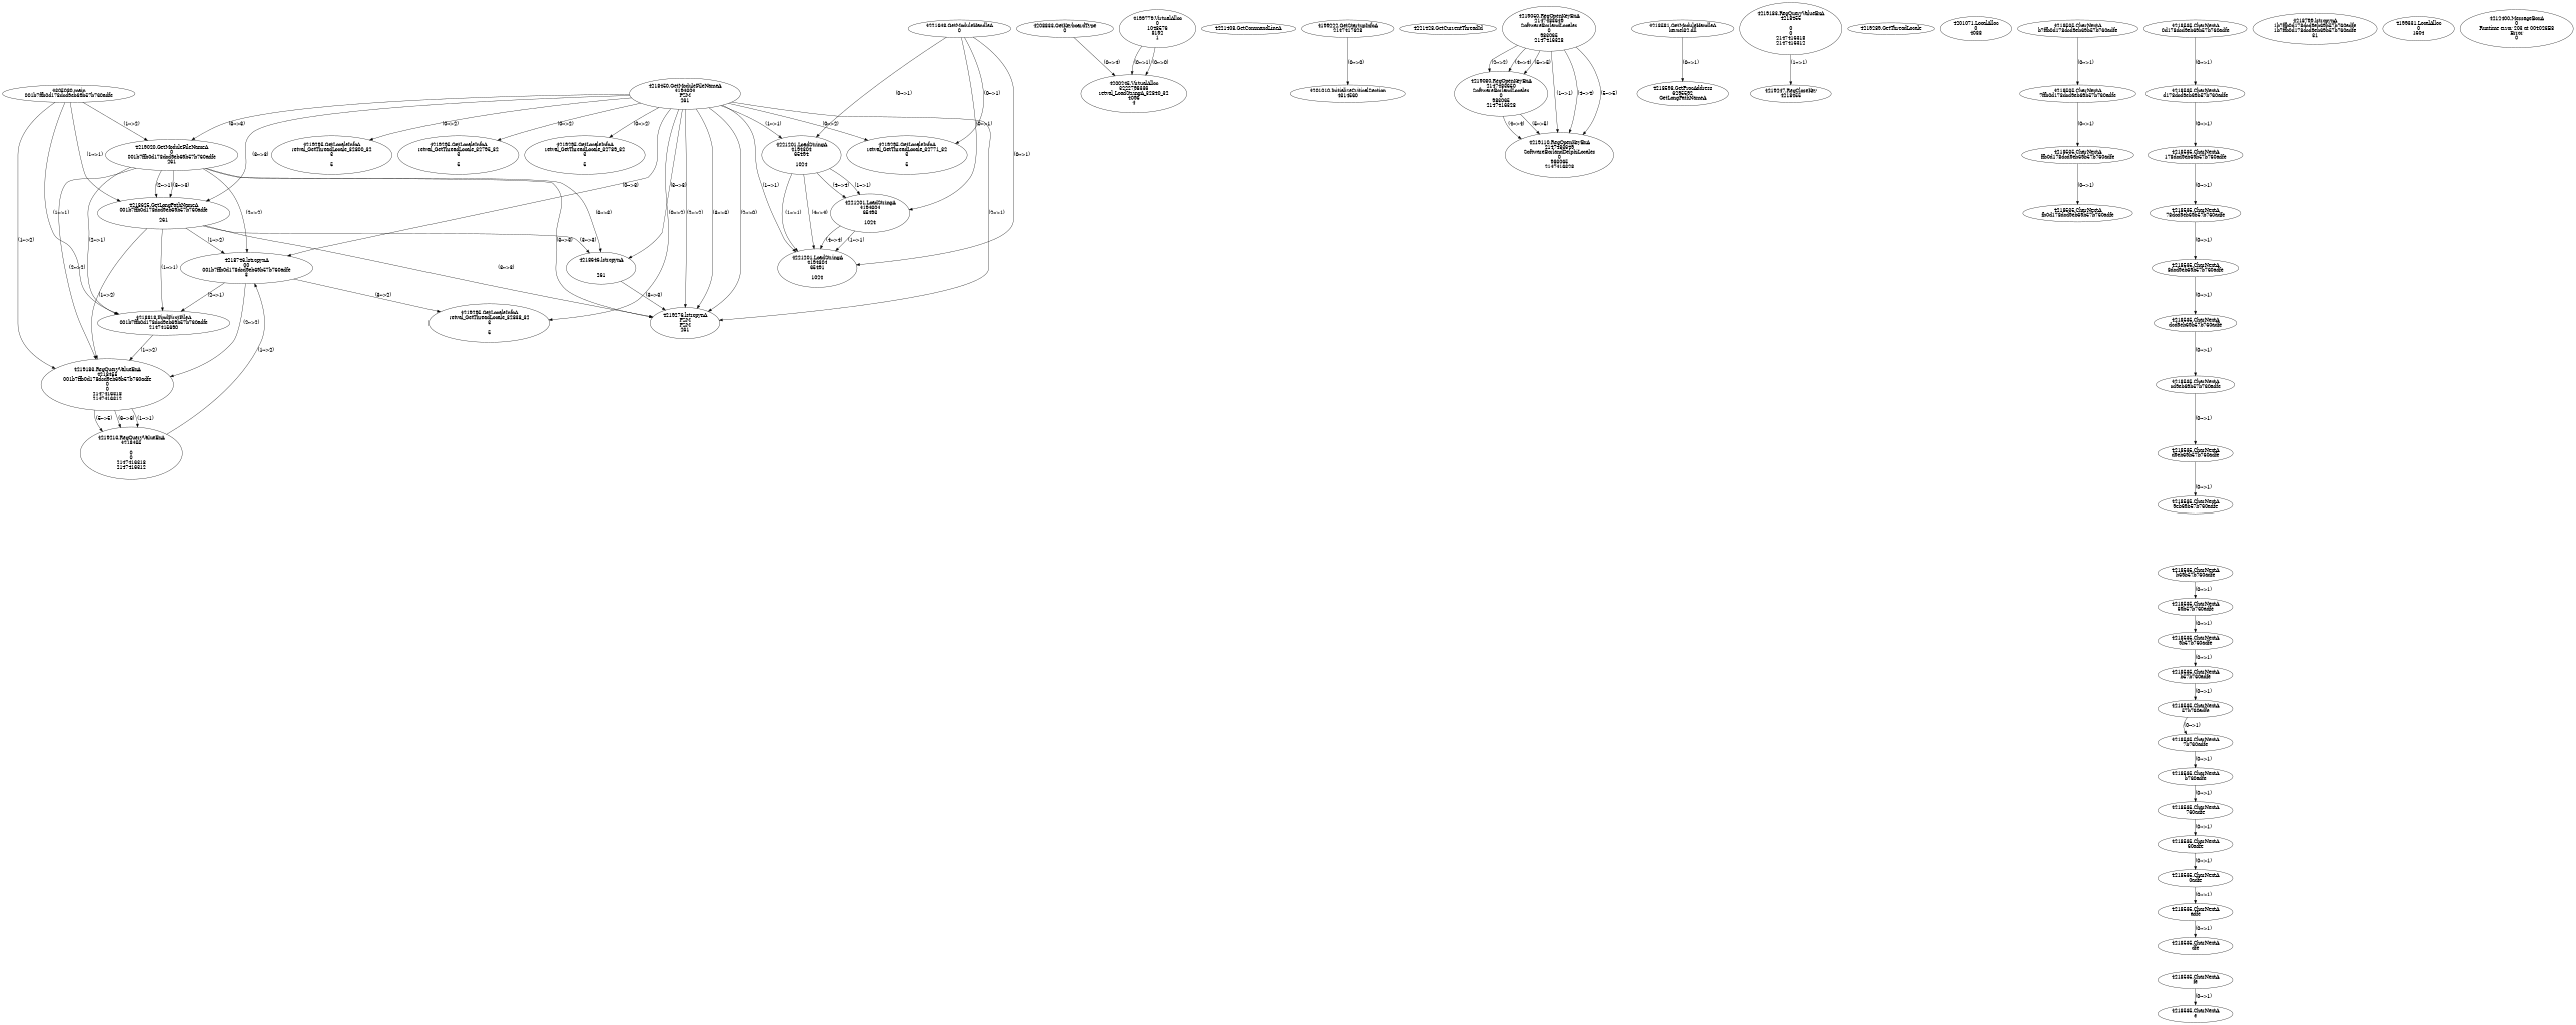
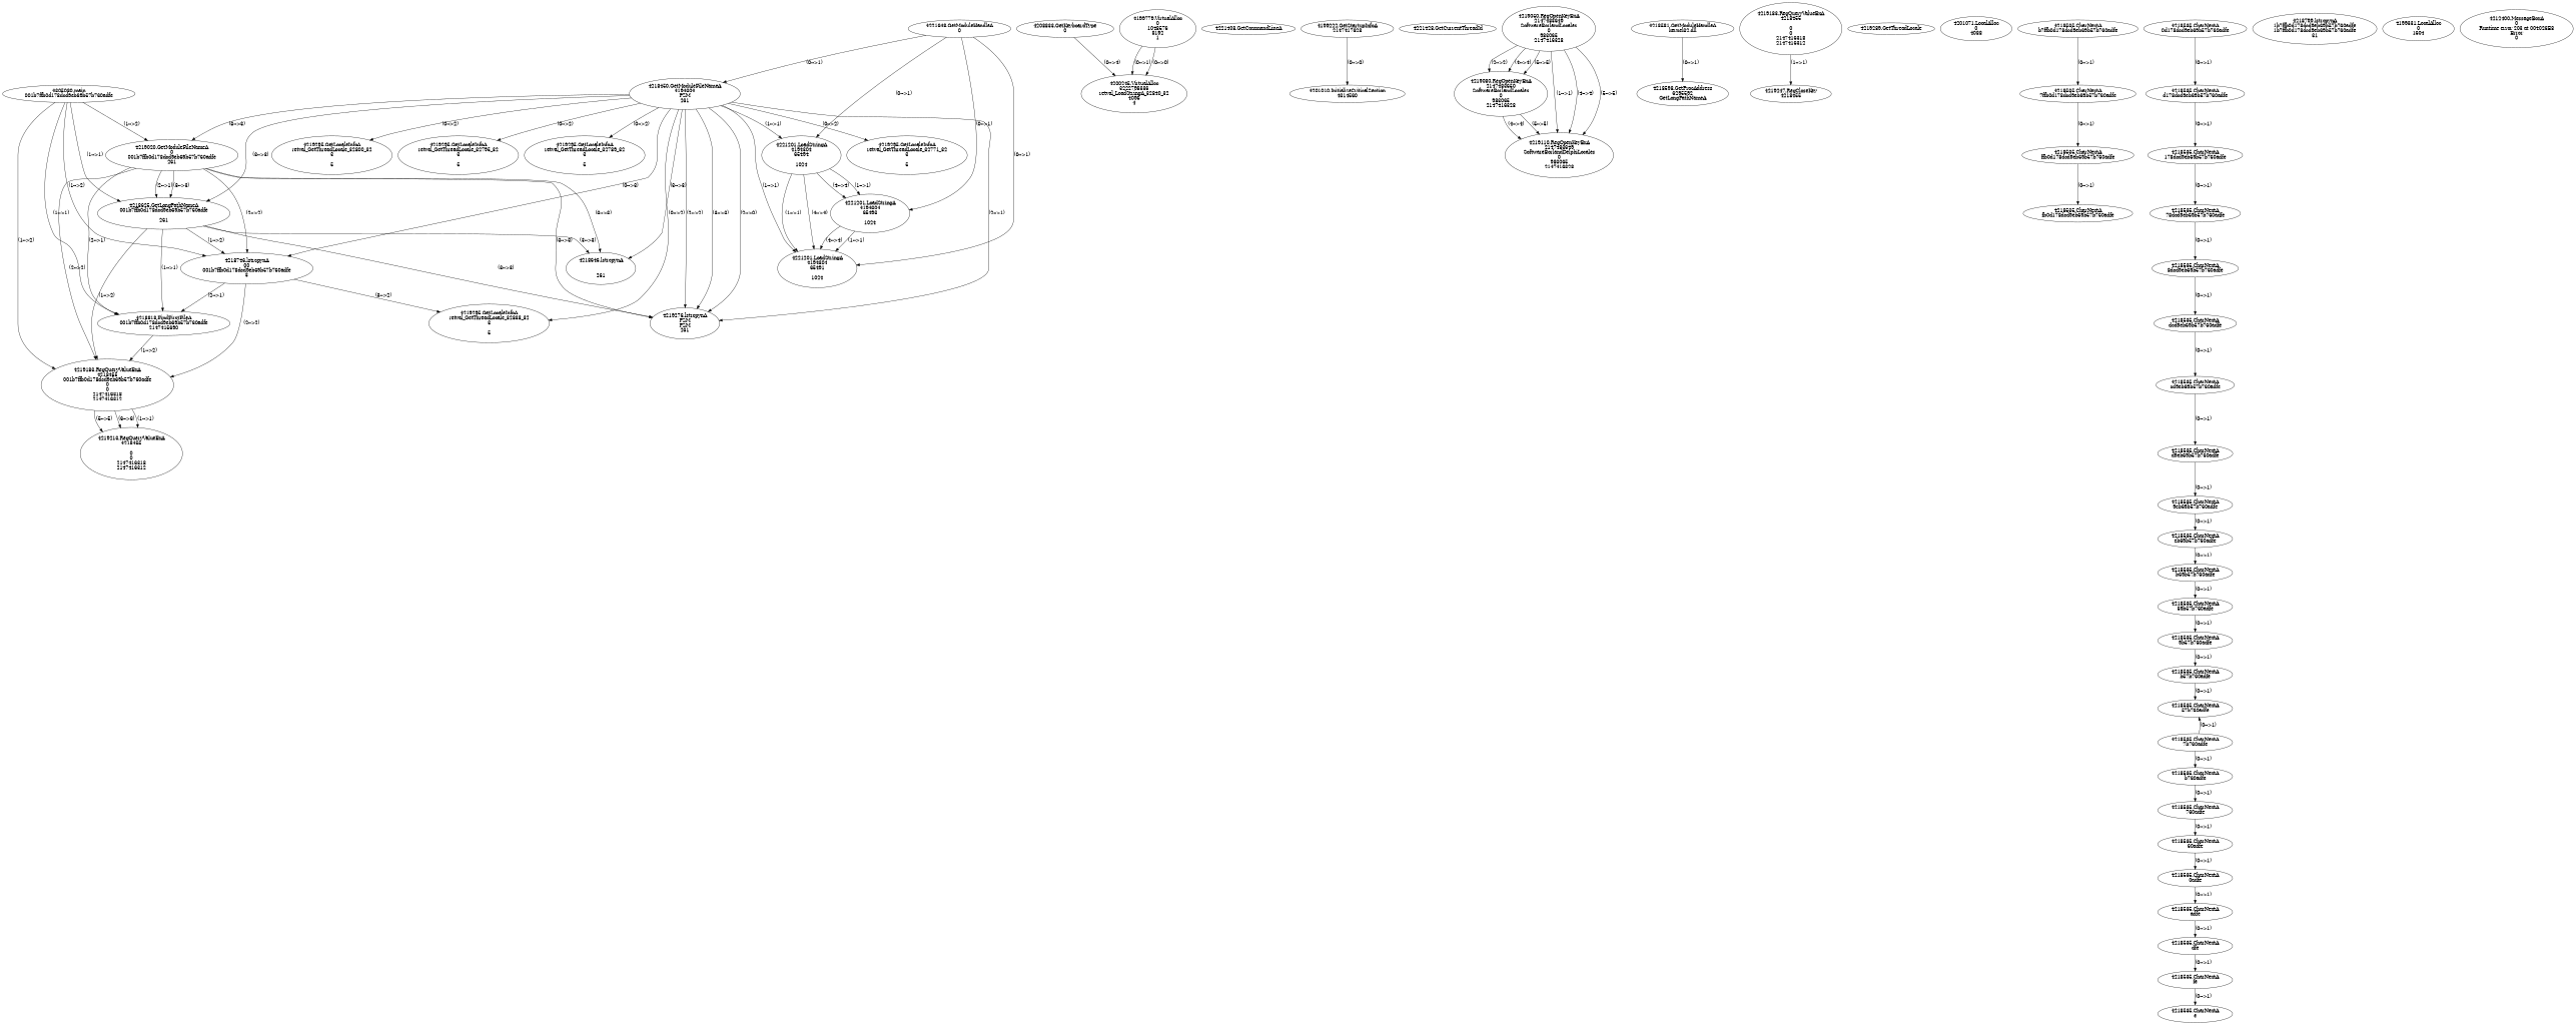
  digraph {
    fontname="DejaVu Serif"
    node [fontname="DejaVu Serif"]
    edge [fontname="DejaVu Serif"]
    n1 [label="4305080.main\n001b7ffb0d178dcd9eb69b57b760adfe"]
    n2 [label="4219020.GetModuleFileNameA\n0\n001b7ffb0d178dcd9eb69b57b760adfe\n261"]
    n3 [label="4218625.GetLongPathNameA\n001b7ffb0d178dcd9eb69b57b760adfe\n\n261"]
    n4 [label="4218746.lstrcpynA\n00\n001b7ffb0d178dcd9eb69b57b760adfe\n3"]
    n5 [label="4218818.FindFirstFileA\n001b7ffb0d178dcd9eb69b57b760adfe\n2147415690"]
    n6 [label="4219183.RegQueryValueExA\n4218455\n001b7ffb0d178dcd9eb69b57b760adfe\n0\n0\n2147416318\n2147416312"]
    n7 [label="4218646.lstrcpynA\n\n\n261"]
    n8 [label="4219276.lstrcpynA\nPZM\nPZM\n261"]
    n9 [label="4219295.GetLocaleInfoA\nretval_GetThreadLocale_32838_32\n3\n\n5"]
    n10 [label="4219213.RegQueryValueExA\n4218455\n\n0\n0\n2147416318\n2147416312"]
    n11 [label="4221648.GetModuleHandleA\n0"]
    n12 [label="4218450.GetModuleFileNameA\n4194304\nPZM\n261"]
    n13 [label="4221201.LoadStringA\n4194304\n65494\n\n1024"]
    n14 [label="4221201.LoadStringA\n4194304\n65493\n\n1024"]
    n15 [label="4221201.LoadStringA\n4194304\n65491\n\n1024"]
    n16 [label="4219295.GetLocaleInfoA\nretval_GetThreadLocale_32800_32\n3\n\n5"]
    n17 [label="4219295.GetLocaleInfoA\nretval_GetThreadLocale_32795_32\n3\n\n5"]
    n18 [label="4219295.GetLocaleInfoA\nretval_GetThreadLocale_32789_32\n3\n\n5"]
    n19 [label="4219295.GetLocaleInfoA\nretval_GetThreadLocale_32771_32\n3\n\n5"]
    n20 [label="4208833.GetKeyboardType\n0"]
    n21 [label="4200245.VirtualAlloc\n3222798336\nretval_LoadStringA_32840_32\n4096\n4"]
    n22 [label="4221408.GetCommandLineA\n"]
    n23 [label="4199222.GetStartupInfoA\n2147417628"]
    n24 [label="4201010.InitializeCriticalSection\n4314560"]
    n25 [label="4221428.GetCurrentThreadId\n"]
    n26 [label="4219050.RegOpenKeyExA\n2147483649\nSoftware\Borland\Locales\n0\n983065\n2147416328"]
    n27 [label="4219080.RegOpenKeyExA\n2147483650\nSoftware\Borland\Locales\n0\n983065\n2147416328"]
    n28 [label="4219110.RegOpenKeyExA\n2147483649\nSoftware\Borland\Delphi\Locales\n0\n983065\n2147416328"]
    n29 [label="4218581.GetModuleHandleA\nkernel32.dll"]
    n30 [label="4218598.GetProcAddress\n6295592\nGetLongPathNameA"]
    n31 [label="4219183.RegQueryValueExA\n4218455\n\n0\n0\n2147416318\n2147416312"]
    n32 [label="4219247.RegCloseKey\n4218455"]
    n33 [label="4219289.GetThreadLocale\n"]
    n34 [label="4201071.LocalAlloc\n0\n4088"]
    n35 [label="4218535.CharNextA\nb7ffb0d178dcd9eb69b57b760adfe"]
    n36 [label="4218535.CharNextA\n7ffb0d178dcd9eb69b57b760adfe"]
    n37 [label="4218535.CharNextA\nffb0d178dcd9eb69b57b760adfe"]
    n38 [label="4218535.CharNextA\nfb0d178dcd9eb69b57b760adfe"]
    n39 [label="4218535.CharNextA\n0d178dcd9eb69b57b760adfe"]
    n40 [label="4218535.CharNextA\nd178dcd9eb69b57b760adfe"]
    n41 [label="4218535.CharNextA\n178dcd9eb69b57b760adfe"]
    n42 [label="4218535.CharNextA\n78dcd9eb69b57b760adfe"]
    n43 [label="4218535.CharNextA\n8dcd9eb69b57b760adfe"]
    n44 [label="4218535.CharNextA\ndcd9eb69b57b760adfe"]
    n45 [label="4218535.CharNextA\ncd9eb69b57b760adfe"]
    n46 [label="4218535.CharNextA\nd9eb69b57b760adfe"]
    n47 [label="4218535.CharNextA\n9eb69b57b760adfe"]
+   n48 [label="4218535.CharNextA\neb69b57b760adfe"]
    n49 [label="4218535.CharNextA\nb69b57b760adfe"]
    n50 [label="4218535.CharNextA\n69b57b760adfe"]
    n51 [label="4218535.CharNextA\n9b57b760adfe"]
    n52 [label="4218535.CharNextA\nb57b760adfe"]
    n53 [label="4218535.CharNextA\n57b760adfe"]
    n54 [label="4218535.CharNextA\n7b760adfe"]
    n55 [label="4218535.CharNextA\nb760adfe"]
    n56 [label="4218535.CharNextA\n760adfe"]
    n57 [label="4218535.CharNextA\n60adfe"]
    n58 [label="4218535.CharNextA\n0adfe"]
    n59 [label="4218535.CharNextA\nadfe"]
    n60 [label="4218535.CharNextA\ndfe"]
    n61 [label="4218535.CharNextA\nfe"]
    n62 [label="4218535.CharNextA\ne"]
    n63 [label="4218799.lstrcpynA\n1b7ffb0d178dcd9eb69b57b760adfe\n1b7ffb0d178dcd9eb69b57b760adfe\n31"]
    n64 [label="4199779.VirtualAlloc\n0\n1048576\n8192\n1"]
    n65 [label="4199331.LocalAlloc\n0\n1604"]
    n66 [label="4212400.MessageBoxA\n0\nRuntime error 203 at 004026E8\nError\n0"]
    n1 -> n2 [label="(1-->2)"]
    n1 -> n3 [label="(1-->1)"]
-   n10 -> n4 [label="(1-->2)"]
+   n1 -> n4 [label="(1-->2)"]
    n1 -> n5 [label="(1-->1)"]
    n1 -> n6 [label="(1-->2)"]
    n2 -> n3 [label="(2-->1)"]
    n2 -> n3 [label="(3-->3)"]
    n2 -> n4 [label="(2-->2)"]
    n2 -> n5 [label="(2-->1)"]
    n2 -> n6 [label="(2-->2)"]
    n2 -> n7 [label="(3-->3)"]
    n2 -> n8 [label="(3-->3)"]
    n3 -> n4 [label="(1-->2)"]
    n3 -> n5 [label="(1-->1)"]
    n3 -> n6 [label="(1-->2)"]
    n3 -> n7 [label="(3-->3)"]
    n3 -> n8 [label="(3-->3)"]
    n4 -> n5 [label="(2-->1)"]
    n4 -> n6 [label="(2-->2)"]
    n4 -> n9 [label="(3-->2)"]
    n5 -> n6 [label="(1-->2)"]
    n6 -> n10 [label="(1-->1)"]
    n6 -> n10 [label="(5-->5)"]
    n6 -> n10 [label="(6-->6)"]
-   n7 -> n8 [label="(3-->3)"]
-   n11 -> n19 [label="(0-->1)"]
+   n11 -> n12 [label="(0-->1)"]
    n11 -> n13 [label="(0-->1)"]
    n11 -> n14 [label="(0-->1)"]
    n11 -> n15 [label="(0-->1)"]
    n12 -> n2 [label="(3-->3)"]
    n12 -> n3 [label="(3-->3)"]
    n12 -> n4 [label="(0-->3)"]
    n12 -> n7 [label="(3-->3)"]
    n12 -> n8 [label="(2-->1)"]
    n12 -> n8 [label="(2-->2)"]
    n12 -> n8 [label="(3-->3)"]
    n12 -> n8 [label="(2-->0)"]
    n12 -> n9 [label="(0-->2)"]
    n12 -> n13 [label="(1-->1)"]
    n12 -> n15 [label="(1-->1)"]
    n12 -> n16 [label="(0-->2)"]
    n12 -> n17 [label="(0-->2)"]
    n12 -> n18 [label="(0-->2)"]
    n12 -> n19 [label="(0-->2)"]
    n13 -> n14 [label="(1-->1)"]
    n13 -> n14 [label="(4-->4)"]
    n13 -> n15 [label="(1-->1)"]
    n13 -> n15 [label="(4-->4)"]
    n14 -> n15 [label="(1-->1)"]
    n14 -> n15 [label="(4-->4)"]
    n20 -> n21 [label="(0-->4)"]
    n23 -> n24 [label="(0-->0)"]
    n26 -> n27 [label="(2-->2)"]
    n26 -> n27 [label="(4-->4)"]
    n26 -> n27 [label="(5-->5)"]
    n26 -> n28 [label="(1-->1)"]
    n26 -> n28 [label="(4-->4)"]
    n26 -> n28 [label="(5-->5)"]
    n27 -> n28 [label="(4-->4)"]
    n27 -> n28 [label="(5-->5)"]
    n29 -> n30 [label="(0-->1)"]
    n31 -> n32 [label="(1-->1)"]
    n35 -> n36 [label="(0-->1)"]
    n36 -> n37 [label="(0-->1)"]
    n37 -> n38 [label="(0-->1)"]
    n39 -> n40 [label="(0-->1)"]
    n40 -> n41 [label="(0-->1)"]
    n41 -> n42 [label="(0-->1)"]
    n42 -> n43 [label="(0-->1)"]
    n43 -> n44 [label="(0-->1)"]
    n44 -> n45 [label="(0-->1)"]
    n45 -> n46 [label="(0-->1)"]
    n46 -> n47 [label="(0-->1)"]
+   n47 -> n48 [label="(0-->1)"]
+   n48 -> n49 [label="(0-->1)"]
    n49 -> n50 [label="(0-->1)"]
    n50 -> n51 [label="(0-->1)"]
    n51 -> n52 [label="(0-->1)"]
    n52 -> n53 [label="(0-->1)"]
-   n53 -> n54 [label="(0-->1)"]
+   n54 -> n53 [label="(0-->1)"]
    n54 -> n55 [label="(0-->1)"]
    n55 -> n56 [label="(0-->1)"]
    n56 -> n57 [label="(0-->1)"]
    n57 -> n58 [label="(0-->1)"]
    n58 -> n59 [label="(0-->1)"]
    n59 -> n60 [label="(0-->1)"]
+   n60 -> n61 [label="(0-->1)"]
    n61 -> n62 [label="(0-->1)"]
    n64 -> n21 [label="(0-->1)"]
    n64 -> n21 [label="(0-->0)"]
  }
